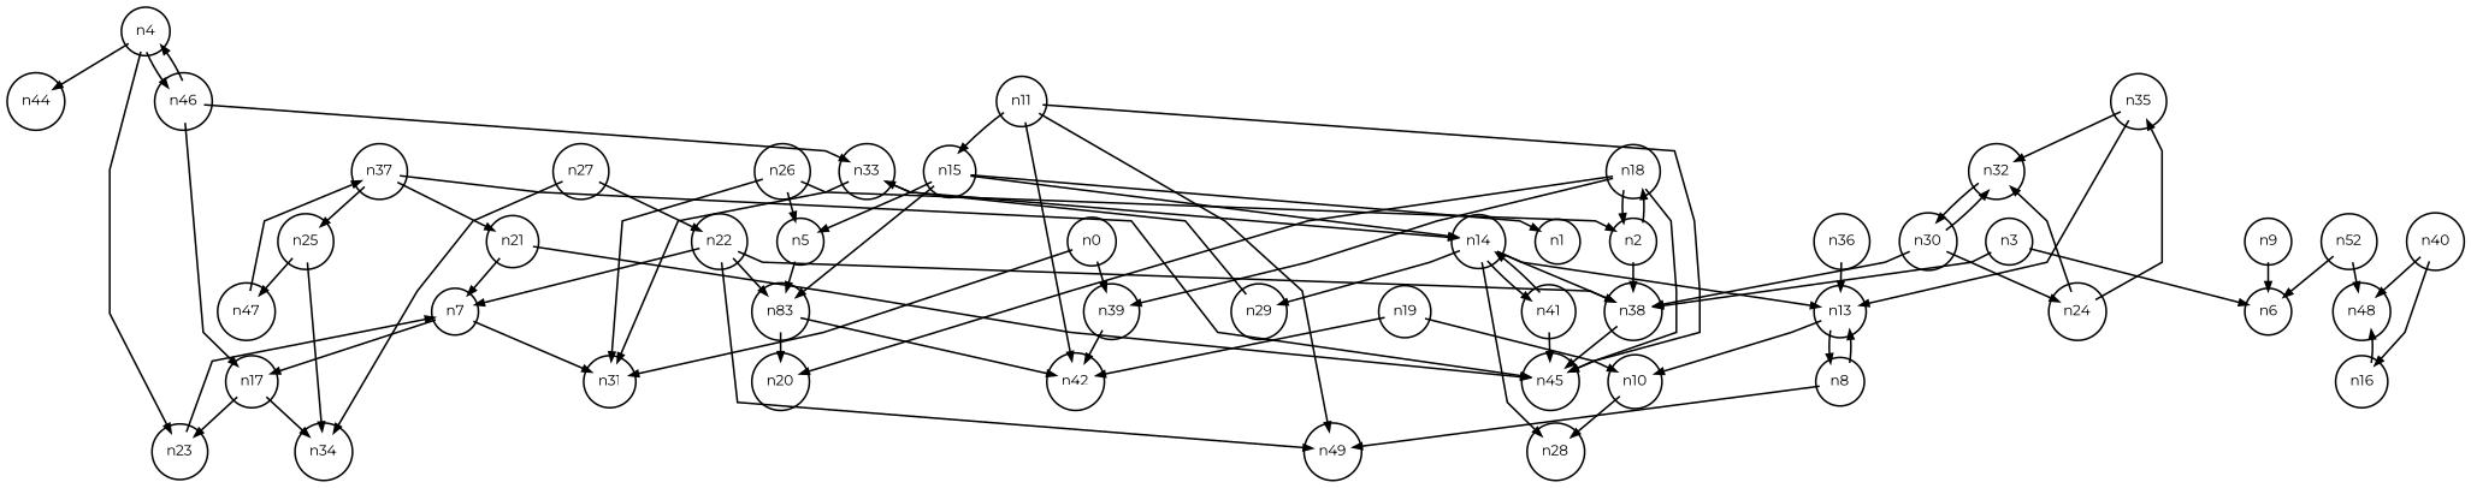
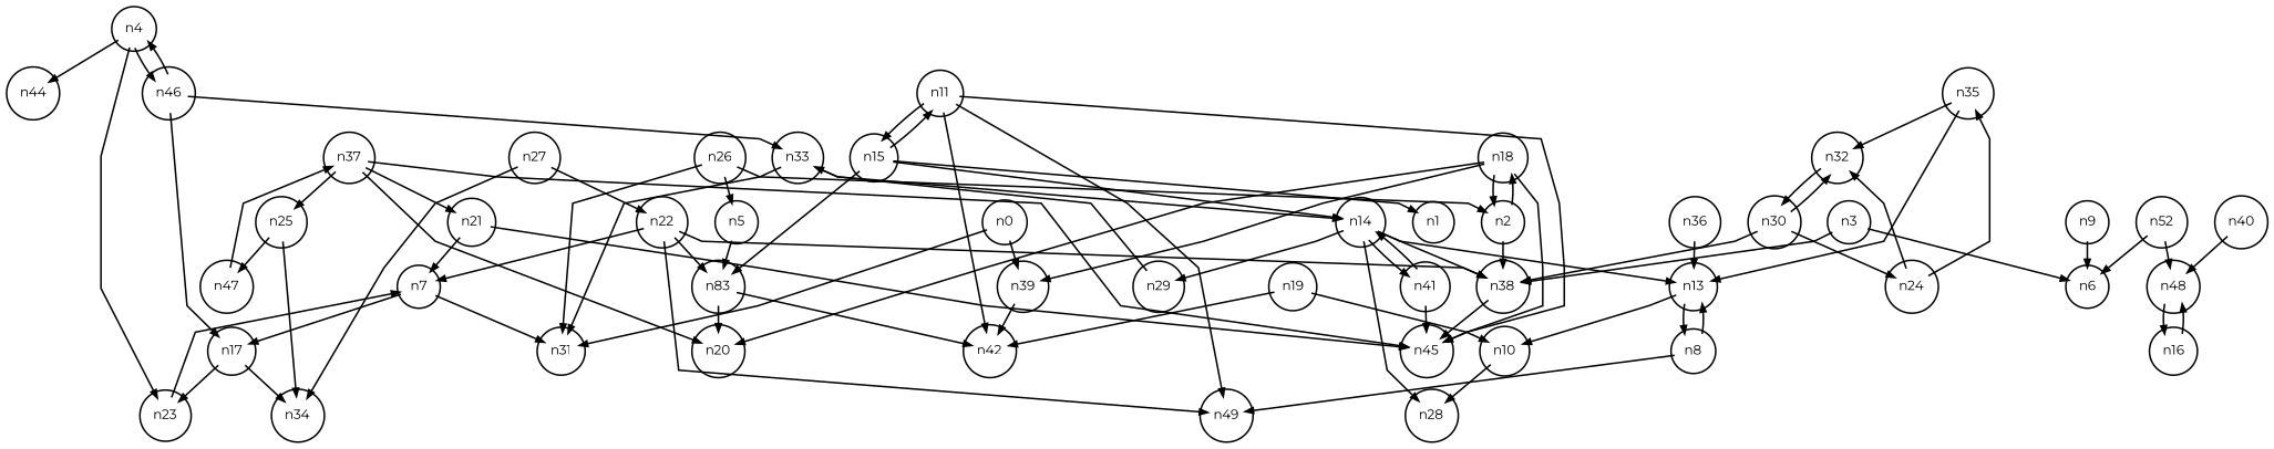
  digraph {
    fontname=Montserrat
    fontsize=8
    nodesep=0.22
    nodesize=0.16
    ranksep=0.22
    splines=polyline
    node [fixedsize=shape fontname=Montserrat fontsize=8 shape=circle]
    edge [arrowsize=0.5 fontname=Montserrat]
    n0 [width=0.32]
    n31 [width=0.32]
    n39 [width=0.32]
    n42 [width=0.32]
    n18 [width=0.32]
    n20 [width=0.32]
    n45 [width=0.32]
    n2 [width=0.32]
    n38 [width=0.32]
    n3 [width=0.32]
    n6 [width=0.32]
    n23 [width=0.32]
    n7 [width=0.32]
    n17 [width=0.32]
    n34 [width=0.32]
    n4 [width=0.32]
    n44 [width=0.32]
    n46 [width=0.32]
    n33 [width=0.32]
    n14 [width=0.32]
    n43 [label=n83 width=0.32]
    n5 [width=0.32]
    n8 [width=0.32]
    n49 [width=0.32]
    n13 [width=0.32]
    n10 [width=0.32]
    n28 [width=0.32]
    n9 [width=0.32]
    n11 [width=0.32]
    n15 [width=0.32]
    n1 [width=0.32]
    n12 [label=n52 width=0.32]
    n48 [width=0.32]
    n16 [width=0.32]
    n29 [width=0.32]
    n41 [width=0.32]
    n19 [width=0.32]
    n37 [width=0.32]
    n25 [width=0.32]
    n21 [width=0.32]
    n47 [width=0.32]
    n27 [width=0.32]
    n22 [width=0.32]
    n35 [width=0.32]
    n32 [width=0.32]
    n30 [width=0.32]
    n24 [width=0.32]
    n26 [width=0.32]
    n36 [width=0.32]
    n40 [width=0.32]
    n0 -> n31
    n0 -> n39
    n39 -> n42
    n18 -> n39
    n18 -> n20
    n18 -> n45
    n18 -> n2
    n2 -> n18
    n2 -> n38
    n38 -> n45
    n3 -> n38
    n3 -> n6
    n23 -> n7
    n7 -> n31
    n7 -> n17
    n17 -> n23
    n17 -> n34
    n4 -> n23
    n4 -> n44
    n4 -> n46
    n46 -> n17
    n46 -> n4
    n46 -> n33
    n33 -> n31
    n33 -> n14
    n14 -> n38
    n14 -> n13
    n14 -> n28
    n14 -> n29
    n14 -> n41
    n43 -> n42
    n43 -> n20
    n5 -> n43
    n8 -> n49
    n8 -> n13
    n13 -> n8
    n13 -> n10
    n10 -> n28
    n9 -> n6
    n11 -> n42
    n11 -> n45
    n11 -> n49
    n11 -> n15
    n15 -> n14
    n15 -> n43
-   n15 -> n5
+   n15 -> n11
    n15 -> n1
    n12 -> n6
    n12 -> n48
-   n40 -> n16
+   n48 -> n16
    n16 -> n48
    n29 -> n33
    n41 -> n45
    n41 -> n14
    n19 -> n42
    n19 -> n10
+   n37 -> n20
    n37 -> n45
    n37 -> n25
    n37 -> n21
    n25 -> n34
    n25 -> n47
    n21 -> n45
    n21 -> n7
    n47 -> n37
    n27 -> n34
    n27 -> n22
    n22 -> n38
    n22 -> n7
    n22 -> n43
    n22 -> n49
    n35 -> n13
    n35 -> n32
    n32 -> n30
    n30 -> n38
    n30 -> n32
    n30 -> n24
    n24 -> n35
    n24 -> n32
    n26 -> n31
    n26 -> n2
    n26 -> n5
    n36 -> n13
    n40 -> n48
  }
